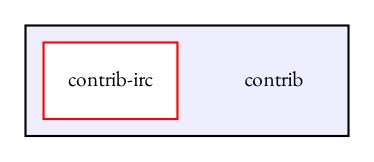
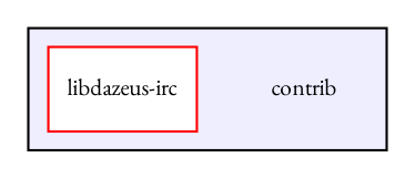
  digraph {
    compound=true
    fontname="EB Garamond"
    node [fontname="EB Garamond" fontsize=10]
    n1 [label=contrib shape=plaintext]
-   n2 [color=red fillcolor=white label="contrib-irc" shape=box style=filled]
+   n2 [color=red fillcolor=white label="libdazeus-irc" shape=box style=filled]
    subgraph cluster_1 {
      bgcolor="#eeeeff"
      pencolor=black
      n1
      n2
    }
  }
